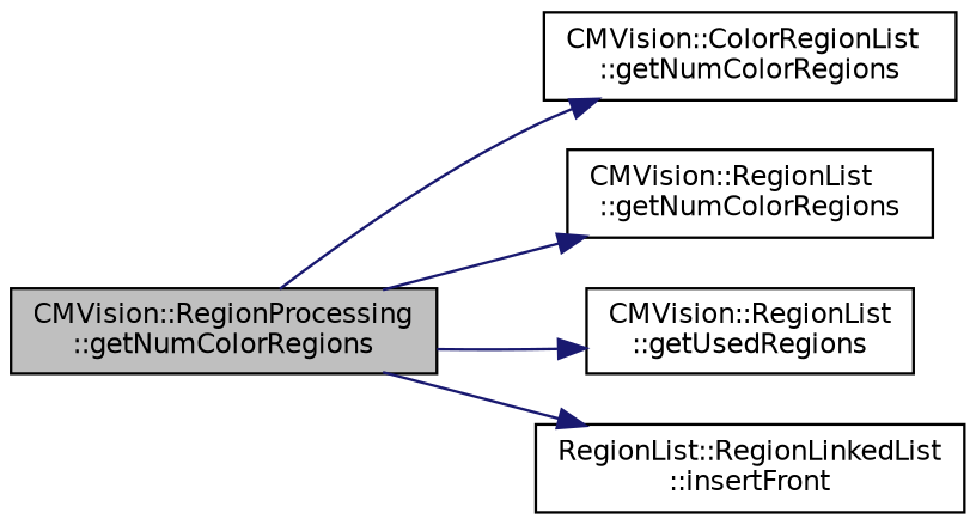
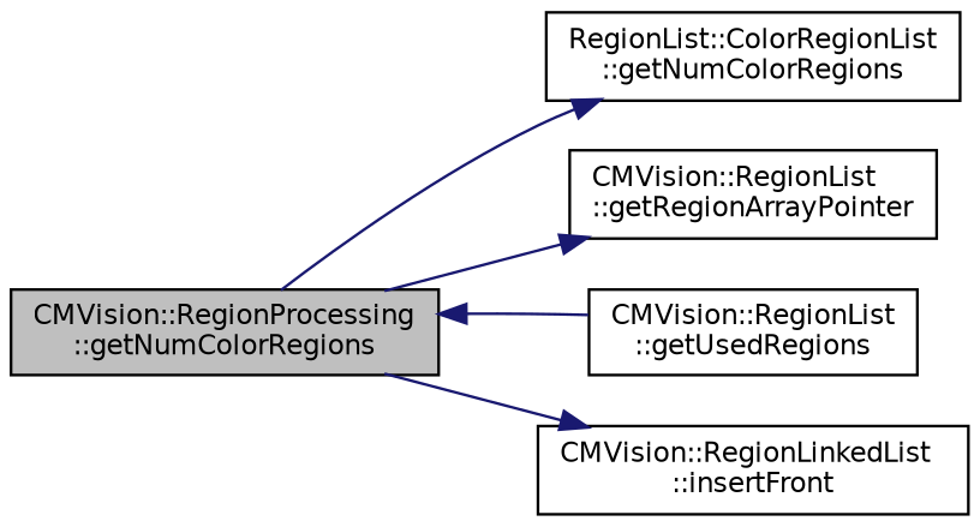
  digraph {
    rankdir=LR
    node [color=black fillcolor=white fontname=Helvetica fontsize=10 shape=record style=filled]
    edge [color=midnightblue fontname=Helvetica fontsize=10 labelfontname=Helvetica labelfontsize=10 style=solid]
    n1 [fillcolor=grey75 fontcolor=black height=0.2 label="CMVision::RegionProcessing\l::getNumColorRegions" width=0.4]
-   n2 [height=0.2 label="CMVision::ColorRegionList\l::getNumColorRegions" width=0.4]
-   n3 [height=0.2 label="CMVision::RegionList\l::getNumColorRegions" width=0.4]
+   n2 [height=0.2 label="RegionList::ColorRegionList\l::getNumColorRegions" width=0.4]
+   n3 [height=0.2 label="CMVision::RegionList\l::getRegionArrayPointer" width=0.4]
    n4 [height=0.2 label="CMVision::RegionList\l::getUsedRegions" width=0.4]
-   n5 [height=0.2 label="RegionList::RegionLinkedList\l::insertFront" width=0.4]
+   n5 [height=0.2 label="CMVision::RegionLinkedList\l::insertFront" width=0.4]
    n1 -> n2
    n1 -> n3
-   n1 -> n4
+   n4 -> n1
    n1 -> n5
  }
